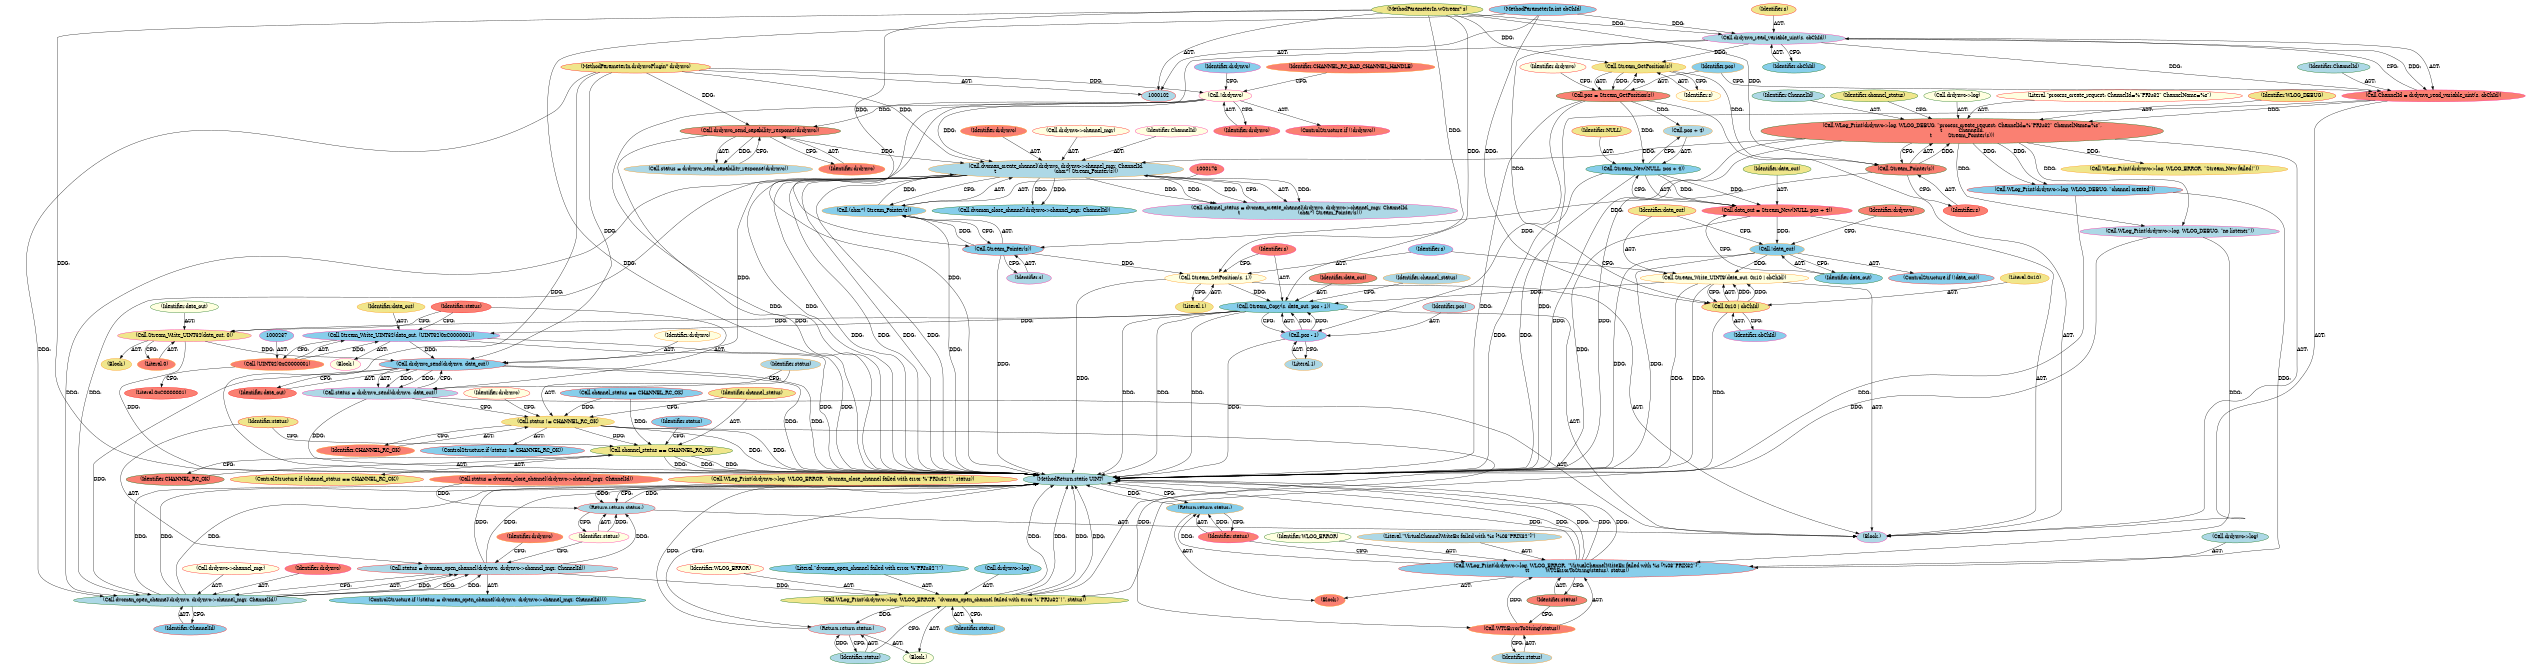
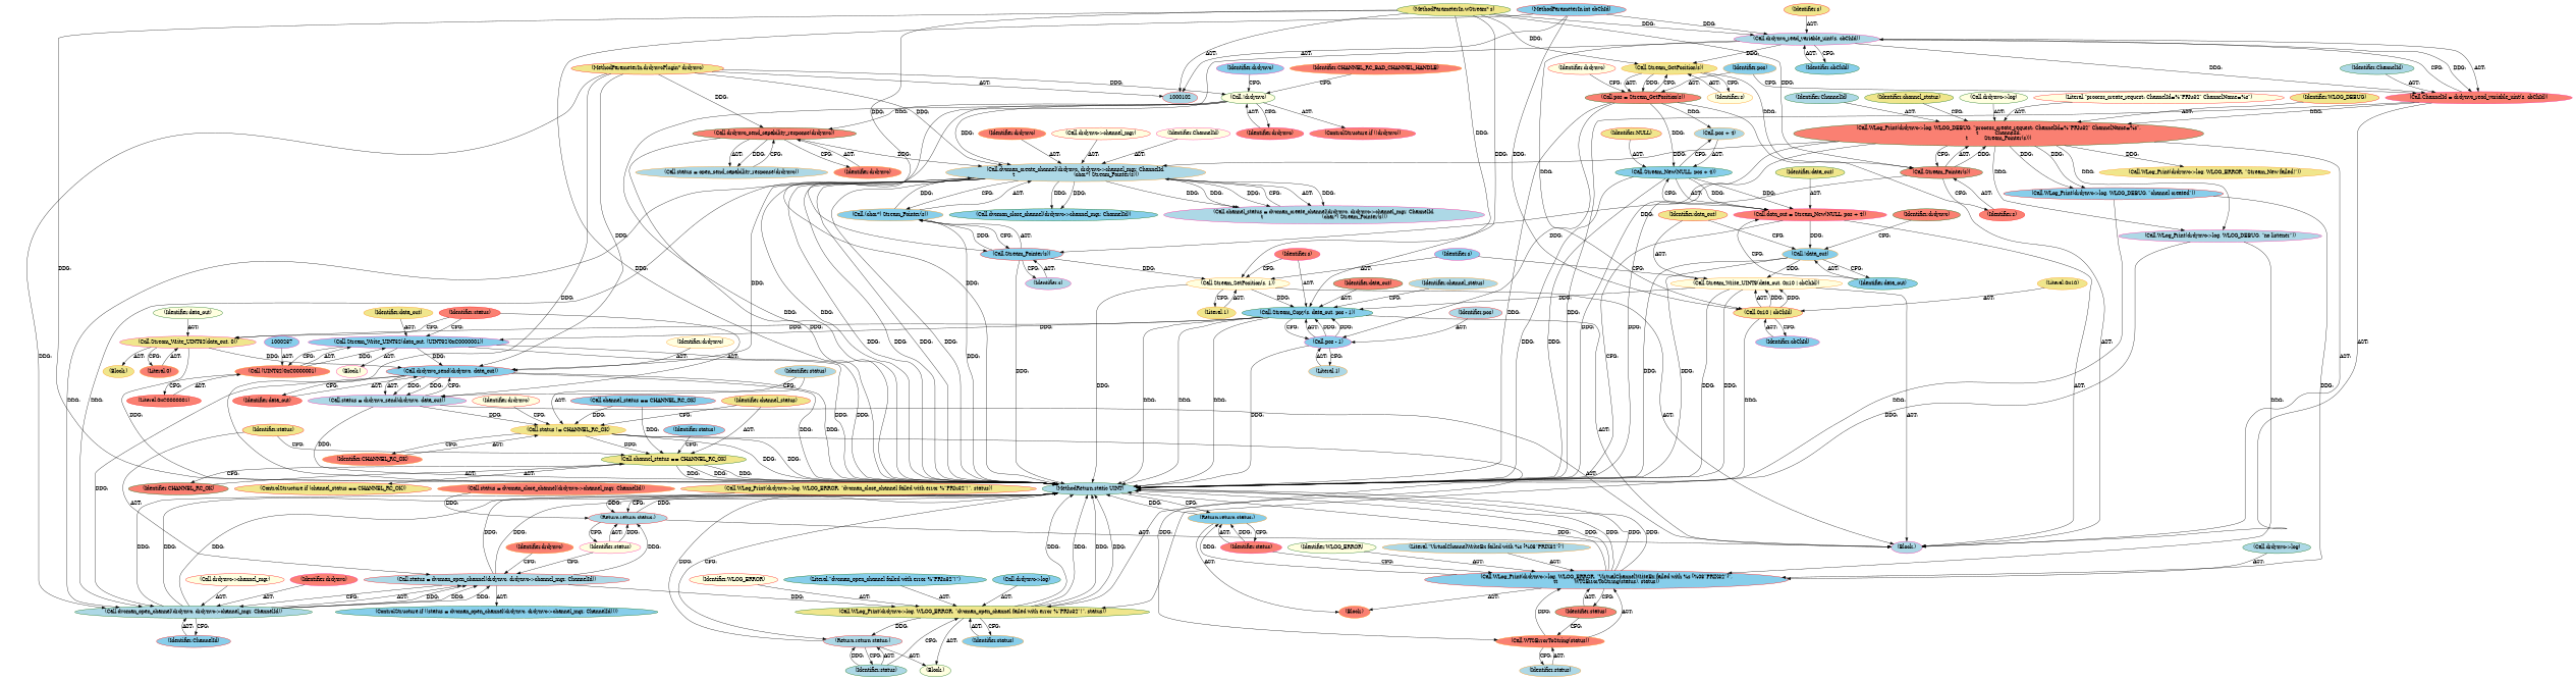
  digraph {
    node [color=red fillcolor=salmon style=filled]
    n1 [fillcolor=skyblue label="(Call,drdynvc_send(drdynvc, data_out))"]
    n2 [color=deeppink fillcolor=lightblue label="(Call,status = drdynvc_send(drdynvc, data_out))"]
    n3 [color=darkgreen fillcolor=lightblue label="(Call,dvcman_open_channel(drdynvc, drdynvc->channel_mgr, ChannelId))"]
    n4 [label="(Identifier,data_out)"]
    n5 [color=darkgreen fillcolor=lightblue label="(MethodReturn,static UINT)"]
    n6 [color=deeppink fillcolor=lightblue label="(Block,)"]
    n7 [color=darkorange fillcolor=khaki label="(Call,status != CHANNEL_RC_OK)"]
    n8 [fillcolor=lightblue label="(Call,status = dvcman_open_channel(drdynvc, drdynvc->channel_mgr, ChannelId))"]
    n9 [fillcolor=skyblue label="(Identifier,ChannelId)"]
    n10 [color=darkorange fillcolor=skyblue label="(Return,return status;)"]
    n11 [fillcolor=lightblue label="(Return,return status;)"]
    n12 [fillcolor=lightblue label="(Return,return status;)"]
    n13 [color=darkorange fillcolor=lightblue label="(Call,dvcman_create_channel(drdynvc, drdynvc->channel_mgr, ChannelId,\n\t                                       (char*) Stream_Pointer(s)))"]
    n14 [color=darkorange fillcolor=skyblue label="(Call,(char*) Stream_Pointer(s))"]
    n15 [color=deeppink fillcolor=lightblue label="(Call,channel_status = dvcman_create_channel(drdynvc, drdynvc->channel_mgr, ChannelId,\n\t                                       (char*) Stream_Pointer(s)))"]
    n16 [color=darkgreen fillcolor=skyblue label="(Call,dvcman_close_channel(drdynvc->channel_mgr, ChannelId))"]
    n17 [fillcolor=skyblue label="(Call,Stream_Pointer(s))"]
-   n18 [color=deeppink fillcolor=lightyellow label="(Call,!drdynvc)"]
+   n18 [color=darkgreen fillcolor=lightyellow label="(Call,!drdynvc)"]
    n19 [color=darkgreen label="(Call,drdynvc_send_capability_response(drdynvc))"]
    n20 [color=deeppink label="(Identifier,drdynvc)"]
    n21 [color=deeppink label="(ControlStructure,if (!drdynvc))"]
-   n22 [color=darkorange fillcolor=lightblue label="(Call,status = drdynvc_send_capability_response(drdynvc))"]
+   n22 [color=darkorange fillcolor=lightblue label="(Call,status = open_send_capability_response(drdynvc))"]
    n23 [color=darkorange label="(Identifier,drdynvc)"]
    n24 [fillcolor=khaki label="(MethodParameterIn,drdynvcPlugin* drdynvc)"]
    1000102 [fillcolor=lightblue]
    n26 [color=darkgreen label="(Call,WLog_Print(drdynvc->log, WLOG_DEBUG, \"process_create_request: ChannelId=%\"PRIu32\" ChannelName=%s\",\n\t           ChannelId,\n\t           Stream_Pointer(s)))"]
    n27 [color=darkgreen label="(Call,Stream_Pointer(s))"]
    n28 [fillcolor=skyblue label="(Call,WLog_Print(drdynvc->log, WLOG_DEBUG, \"channel created\"))"]
    n29 [color=deeppink fillcolor=lightblue label="(Call,WLog_Print(drdynvc->log, WLOG_DEBUG, \"no listener\"))"]
    n30 [color=darkorange fillcolor=khaki label="(Call,WLog_Print(drdynvc->log, WLOG_ERROR, \"Stream_New failed!\"))"]
    n31 [label="(Identifier,s)"]
    n32 [fillcolor=skyblue label="(Call,WLog_Print(drdynvc->log, WLOG_ERROR, \"VirtualChannelWriteEx failed with %s [%08\"PRIX32\"]\",\n\t\t           WTSErrorToString(status), status))"]
    n33 [color=darkgreen fillcolor=khaki label="(Call,WLog_Print(drdynvc->log, WLOG_ERROR, \"dvcman_open_channel failed with error %\"PRIu32\"!\", status))"]
    n34 [color=deeppink label="(Call,ChannelId = drdynvc_read_variable_uint(s, cbChId))"]
    n35 [color=deeppink fillcolor=lightblue label="(Call,drdynvc_read_variable_uint(s, cbChId))"]
    n36 [color=darkorange fillcolor=khaki label="(Call,Stream_GetPosition(s))"]
    n37 [fillcolor=khaki label="(Call,0x10 | cbChId)"]
    n38 [color=darkgreen fillcolor=skyblue label="(Identifier,cbChId)"]
    n39 [color=darkgreen label="(Call,pos = Stream_GetPosition(s))"]
    n40 [color=darkorange fillcolor=lightyellow label="(Identifier,s)"]
    n41 [color=darkorange fillcolor=lightyellow label="(Call,Stream_Write_UINT8(data_out, 0x10 | cbChId))"]
    n42 [color=deeppink fillcolor=skyblue label="(Identifier,cbChId)"]
    n43 [color=darkgreen fillcolor=khaki label="(MethodParameterIn,wStream* s)"]
    n44 [color=darkgreen fillcolor=skyblue label="(Call,Stream_Copy(s, data_out, pos - 1))"]
    n45 [color=darkorange fillcolor=lightyellow label="(Call,Stream_SetPosition(s, 1))"]
    n46 [color=deeppink fillcolor=lightblue label="(Identifier,s)"]
    n47 [color=deeppink fillcolor=skyblue label="(Call,Stream_Write_UINT32(data_out, (UINT32)0xC0000001))"]
    n48 [color=deeppink fillcolor=skyblue label="(Call,pos - 1)"]
    n49 [color=deeppink fillcolor=khaki label="(Call,Stream_Write_UINT32(data_out, 0))"]
    n50 [color=darkorange fillcolor=khaki label="(Literal,1)"]
    n51 [fillcolor=skyblue label="(MethodParameterIn,int cbChId)"]
    n52 [color=darkgreen fillcolor=skyblue label="(Call,Stream_New(NULL, pos + 4))"]
    n53 [color=darkorange fillcolor=lightblue label="(Call,pos + 4)"]
    n54 [color=darkorange label="(Call,(UINT32)0xC0000001)"]
    n55 [color=deeppink fillcolor=lightyellow label="(Block,)"]
    n56 [label="(Literal,0xC0000001)"]
    n57 [color=darkorange fillcolor=lightblue label="(Literal,1)"]
    n58 [color=darkorange fillcolor=khaki label="(Block,)"]
    n59 [color=darkorange label="(Literal,0)"]
    n60 [color=darkorange fillcolor=skyblue label="(Call,!data_out)"]
-   n61 [fillcolor=skyblue label="(ControlStructure,if (!data_out))"]
    n62 [color=darkgreen fillcolor=skyblue label="(Identifier,data_out)"]
    n63 [color=deeppink label="(Call,data_out = Stream_New(NULL, pos + 4))"]
    n64 [color=darkorange label="(Call,WTSErrorToString(status))"]
    n65 [color=darkgreen fillcolor=khaki label="(Call,channel_status == CHANNEL_RC_OK)"]
    n66 [color=darkorange label="(Identifier,CHANNEL_RC_OK)"]
-   n67 [fillcolor=skyblue label="(ControlStructure,if (status != CHANNEL_RC_OK))"]
    n68 [color=darkorange fillcolor=lightblue label="(Identifier,status)"]
    n69 [color=darkgreen label="(Identifier,CHANNEL_RC_OK)"]
    n70 [fillcolor=khaki label="(ControlStructure,if (channel_status == CHANNEL_RC_OK))"]
    n71 [color=darkgreen label="(Identifier,status)"]
    n72 [color=darkorange label="(Block,)"]
    n73 [color=deeppink label="(Identifier,status)"]
    n74 [color=darkgreen fillcolor=skyblue label="(ControlStructure,if ((status = dvcman_open_channel(drdynvc, drdynvc->channel_mgr, ChannelId))))"]
    n75 [color=darkorange fillcolor=skyblue label="(Identifier,status)"]
    n76 [color=darkgreen fillcolor=lightyellow label="(Block,)"]
    n77 [color=deeppink fillcolor=lightyellow label="(Identifier,status)"]
    n78 [color=darkgreen fillcolor=lightblue label="(Identifier,status)"]
    n79 [fillcolor=khaki label="(Identifier,NULL)"]
    n80 [color=darkorange fillcolor=lightyellow label="(Identifier,drdynvc)"]
    n81 [fillcolor=lightyellow label="(Call,drdynvc->channel_mgr)"]
    n82 [color=darkorange label="(Identifier,CHANNEL_RC_BAD_CHANNEL_HANDLE)"]
    n83 [fillcolor=skyblue label="(Call,channel_status == CHANNEL_RC_OK)"]
    n84 [color=darkorange label="(Identifier,drdynvc)"]
    n85 [fillcolor=lightblue label="(Identifier,pos)"]
    n86 [label="(Identifier,status)"]
    n87 [fillcolor=khaki label="(Identifier,WLOG_DEBUG)"]
    n88 [color=darkorange label="(Identifier,drdynvc)"]
    n89 [color=darkorange label="(Call,status = dvcman_close_channel(drdynvc->channel_mgr, ChannelId))"]
    n90 [fillcolor=lightyellow label="(Call,drdynvc->channel_mgr)"]
    n91 [fillcolor=lightyellow label="(Identifier,drdynvc)"]
    n92 [color=darkgreen fillcolor=lightblue label="(Identifier,ChannelId)"]
    n93 [fillcolor=lightyellow label="(Identifier,drdynvc)"]
    n94 [color=darkgreen fillcolor=khaki label="(Identifier,channel_status)"]
    n95 [fillcolor=skyblue label="(Identifier,status)"]
    n96 [color=darkgreen label="(Identifier,drdynvc)"]
    n97 [fillcolor=lightyellow label="(Identifier,WLOG_ERROR)"]
    n98 [color=darkgreen fillcolor=lightblue label="(Call,drdynvc->log)"]
    n99 [color=darkgreen fillcolor=lightyellow label="(Identifier,data_out)"]
    n100 [fillcolor=khaki label="(Call,WLog_Print(drdynvc->log, WLOG_ERROR, \"dvcman_close_channel failed with error %\"PRIu32\"!\", status))"]
    n101 [color=darkorange fillcolor=skyblue label="(Identifier,pos)"]
    n102 [color=deeppink fillcolor=skyblue label="(Identifier,s)"]
    n103 [color=deeppink label="(Identifier,drdynvc)"]
    n104 [color=darkgreen fillcolor=lightyellow label="(Identifier,WLOG_ERROR)"]
    n105 [color=deeppink fillcolor=lightyellow label="(Identifier,ChannelId)"]
    n106 [fillcolor=khaki label="(Identifier,s)"]
    n107 [color=darkgreen fillcolor=skyblue label="(Literal,\"dvcman_open_channel failed with error %\"PRIu32\"!\")"]
    n108 [color=darkgreen fillcolor=skyblue label="(Call,drdynvc->log)"]
    n109 [color=darkgreen fillcolor=lightblue label="(Identifier,ChannelId)"]
    n110 [color=darkgreen label="(Identifier,data_out)"]
    n111 [fillcolor=khaki label="(Identifier,channel_status)"]
    n112 [color=deeppink fillcolor=skyblue label="(Identifier,drdynvc)"]
    n113 [color=darkorange fillcolor=lightblue label="(Literal,\"VirtualChannelWriteEx failed with %s [%08\"PRIX32\"]\")"]
    n114 [color=darkorange fillcolor=lightblue label="(Identifier,status)"]
    n115 [fillcolor=khaki label="(Identifier,status)"]
    n116 [color=darkgreen fillcolor=khaki label="(Identifier,data_out)"]
    n117 [color=darkorange fillcolor=lightblue label="(Identifier,channel_status)"]
    n118 [color=deeppink label="(Identifier,s)"]
    n119 [color=darkgreen fillcolor=lightyellow label="(Call,drdynvc->log)"]
    n120 [fillcolor=lightyellow label="(Literal,\"process_create_request: ChannelId=%\"PRIu32\" ChannelName=%s\")"]
    n121 [color=darkorange fillcolor=khaki label="(Identifier,data_out)"]
    n122 [color=darkorange fillcolor=khaki label="(Literal,0x10)"]
    n123 [fillcolor=khaki label="(Identifier,data_out)"]
-   1000176 [color=deeppink]
    1000237 [color=deeppink fillcolor=skyblue]
    n1 -> n2 [label="AST: "]
    n1 -> n2 [label="DDG: "]
    n1 -> n2 [label="DDG: "]
    n1 -> n3 [label="DDG: "]
    n1 -> n4 [label="CFG: "]
    n1 -> n5 [label="DDG: "]
    n1 -> n5 [label="DDG: "]
    n2 -> n1 [label="CFG: "]
    n2 -> n5 [label="DDG: "]
    n2 -> n6 [label="AST: "]
-   n2 -> n7 [label="CFG: "]
+   n2 -> n7 [label="DDG: "]
    n3 -> n5 [label="DDG: "]
    n3 -> n5 [label="DDG: "]
    n3 -> n5 [label="DDG: "]
    n3 -> n8 [label="AST: "]
    n3 -> n8 [label="DDG: "]
    n3 -> n8 [label="DDG: "]
    n3 -> n8 [label="DDG: "]
    n3 -> n9 [label="CFG: "]
    n4 -> n1 [label="AST: "]
    n5 -> n10 [label="CFG: "]
    n5 -> n11 [label="CFG: "]
    n5 -> n12 [label="CFG: "]
    n7 -> n5 [label="DDG: "]
    n7 -> n5 [label="DDG: "]
    n7 -> n64 [label="DDG: "]
    n7 -> n65 [label="DDG: "]
    n7 -> n66 [label="CFG: "]
-   n7 -> n67 [label="AST: "]
    n8 -> n3 [label="CFG: "]
    n8 -> n5 [label="DDG: "]
    n8 -> n5 [label="DDG: "]
    n8 -> n11 [label="DDG: "]
    n8 -> n33 [label="DDG: "]
    n8 -> n74 [label="AST: "]
    n9 -> n3 [label="AST: "]
    n10 -> n5 [label="DDG: "]
    n10 -> n72 [label="AST: "]
    n10 -> n73 [label="CFG: "]
    n11 -> n5 [label="DDG: "]
    n11 -> n6 [label="AST: "]
    n11 -> n77 [label="CFG: "]
    n12 -> n5 [label="DDG: "]
    n12 -> n76 [label="AST: "]
    n12 -> n78 [label="CFG: "]
    n13 -> n1 [label="DDG: "]
    n13 -> n3 [label="DDG: "]
    n13 -> n3 [label="DDG: "]
    n13 -> n5 [label="DDG: "]
    n13 -> n5 [label="DDG: "]
    n13 -> n5 [label="DDG: "]
    n13 -> n5 [label="DDG: "]
    n13 -> n14 [label="CFG: "]
    n13 -> n15 [label="AST: "]
    n13 -> n15 [label="DDG: "]
    n13 -> n15 [label="DDG: "]
    n13 -> n15 [label="DDG: "]
    n13 -> n15 [label="DDG: "]
    n13 -> n16 [label="DDG: "]
    n13 -> n16 [label="DDG: "]
    n14 -> n5 [label="DDG: "]
    n14 -> n13 [label="AST: "]
    n14 -> n13 [label="DDG: "]
    n14 -> n17 [label="CFG: "]
    n15 -> n13 [label="CFG: "]
    n17 -> n5 [label="DDG: "]
    n17 -> n14 [label="AST: "]
    n17 -> n14 [label="DDG: "]
    n17 -> n45 [label="DDG: "]
    n17 -> n46 [label="CFG: "]
    n18 -> n5 [label="DDG: "]
    n18 -> n5 [label="DDG: "]
    n18 -> n13 [label="DDG: "]
    n18 -> n19 [label="DDG: "]
    n18 -> n20 [label="CFG: "]
    n18 -> n21 [label="AST: "]
    n19 -> n5 [label="DDG: "]
    n19 -> n13 [label="DDG: "]
    n19 -> n22 [label="AST: "]
    n19 -> n22 [label="DDG: "]
    n19 -> n23 [label="CFG: "]
    n20 -> n18 [label="AST: "]
    n22 -> n19 [label="CFG: "]
    n23 -> n19 [label="AST: "]
    n24 -> n1 [label="DDG: "]
    n24 -> n3 [label="DDG: "]
    n24 -> n5 [label="DDG: "]
    n24 -> n13 [label="DDG: "]
    n24 -> n18 [label="DDG: "]
    n24 -> n19 [label="DDG: "]
    n24 -> 1000102 [label="AST: "]
    n26 -> n5 [label="DDG: "]
    n26 -> n5 [label="DDG: "]
    n26 -> n6 [label="AST: "]
    n26 -> n13 [label="DDG: "]
    n26 -> n27 [label="CFG: "]
    n26 -> n28 [label="DDG: "]
    n26 -> n28 [label="DDG: "]
    n26 -> n29 [label="DDG: "]
    n26 -> n29 [label="DDG: "]
    n26 -> n30 [label="DDG: "]
    n27 -> n17 [label="DDG: "]
    n27 -> n26 [label="AST: "]
    n27 -> n26 [label="DDG: "]
    n27 -> n31 [label="CFG: "]
    n28 -> n32 [label="DDG: "]
    n28 -> n33 [label="DDG: "]
    n29 -> n32 [label="DDG: "]
    n29 -> n33 [label="DDG: "]
    n31 -> n27 [label="AST: "]
    n32 -> n5 [label="DDG: "]
    n32 -> n5 [label="DDG: "]
    n32 -> n5 [label="DDG: "]
    n32 -> n5 [label="DDG: "]
    n32 -> n5 [label="DDG: "]
    n32 -> n10 [label="DDG: "]
    n32 -> n71 [label="CFG: "]
    n32 -> n72 [label="AST: "]
    n33 -> n5 [label="DDG: "]
    n33 -> n5 [label="DDG: "]
    n33 -> n5 [label="DDG: "]
    n33 -> n5 [label="DDG: "]
    n33 -> n12 [label="DDG: "]
    n33 -> n75 [label="CFG: "]
    n33 -> n76 [label="AST: "]
    n34 -> n5 [label="DDG: "]
    n34 -> n6 [label="AST: "]
    n34 -> n26 [label="DDG: "]
    n34 -> n35 [label="CFG: "]
    n35 -> n5 [label="DDG: "]
    n35 -> n34 [label="AST: "]
    n35 -> n34 [label="DDG: "]
    n35 -> n34 [label="DDG: "]
    n35 -> n36 [label="DDG: "]
    n35 -> n37 [label="DDG: "]
    n35 -> n38 [label="CFG: "]
    n36 -> n27 [label="DDG: "]
    n36 -> n39 [label="AST: "]
    n36 -> n39 [label="DDG: "]
    n36 -> n40 [label="CFG: "]
    n37 -> n5 [label="DDG: "]
    n37 -> n41 [label="AST: "]
    n37 -> n41 [label="DDG: "]
    n37 -> n41 [label="DDG: "]
    n37 -> n42 [label="CFG: "]
    n38 -> n35 [label="AST: "]
    n39 -> n5 [label="DDG: "]
    n39 -> n6 [label="AST: "]
    n39 -> n36 [label="CFG: "]
    n39 -> n48 [label="DDG: "]
    n39 -> n52 [label="DDG: "]
    n39 -> n53 [label="DDG: "]
    n40 -> n36 [label="AST: "]
    n41 -> n5 [label="DDG: "]
    n41 -> n5 [label="DDG: "]
    n41 -> n6 [label="AST: "]
-   n41 -> n37 [label="CFG: "]
    n41 -> n44 [label="DDG: "]
    n42 -> n37 [label="AST: "]
    n43 -> n5 [label="DDG: "]
    n43 -> n17 [label="DDG: "]
    n43 -> 1000102 [label="AST: "]
    n43 -> n27 [label="DDG: "]
    n43 -> n35 [label="DDG: "]
    n43 -> n36 [label="DDG: "]
    n43 -> n44 [label="DDG: "]
    n43 -> n45 [label="DDG: "]
    n44 -> n5 [label="DDG: "]
    n44 -> n5 [label="DDG: "]
    n44 -> n5 [label="DDG: "]
    n44 -> n6 [label="AST: "]
    n44 -> n47 [label="DDG: "]
    n44 -> n48 [label="CFG: "]
    n44 -> n49 [label="DDG: "]
    n45 -> n5 [label="DDG: "]
    n45 -> n6 [label="AST: "]
    n45 -> n44 [label="DDG: "]
    n45 -> n50 [label="CFG: "]
    n46 -> n17 [label="AST: "]
    n47 -> n1 [label="DDG: "]
    n47 -> n5 [label="DDG: "]
    n47 -> n5 [label="DDG: "]
    n47 -> n54 [label="CFG: "]
    n47 -> n55 [label="AST: "]
    n48 -> n5 [label="DDG: "]
    n48 -> n44 [label="AST: "]
    n48 -> n44 [label="DDG: "]
    n48 -> n44 [label="DDG: "]
    n48 -> n57 [label="CFG: "]
    n49 -> n1 [label="DDG: "]
    n49 -> n5 [label="DDG: "]
    n49 -> n58 [label="AST: "]
    n49 -> n59 [label="CFG: "]
    n50 -> n45 [label="AST: "]
    n51 -> n5 [label="DDG: "]
    n51 -> 1000102 [label="AST: "]
    n51 -> n35 [label="DDG: "]
    n51 -> n37 [label="DDG: "]
    n52 -> n5 [label="DDG: "]
    n52 -> n5 [label="DDG: "]
    n52 -> n53 [label="CFG: "]
    n52 -> n63 [label="AST: "]
    n52 -> n63 [label="DDG: "]
    n52 -> n63 [label="DDG: "]
    n53 -> n52 [label="AST: "]
    n54 -> n47 [label="AST: "]
    n54 -> n47 [label="DDG: "]
    n54 -> n56 [label="CFG: "]
+   n56 -> n54 [label="AST: "]
    n57 -> n48 [label="AST: "]
    n59 -> n49 [label="AST: "]
    n60 -> n5 [label="DDG: "]
    n60 -> n5 [label="DDG: "]
    n60 -> n41 [label="DDG: "]
-   n60 -> n61 [label="AST: "]
    n60 -> n62 [label="CFG: "]
    n62 -> n60 [label="AST: "]
    n62 -> n63 [label="CFG: "]
-   n63 -> n5 [label="DDG: "]
+   n63 -> n5 [label="CFG: "]
    n63 -> n6 [label="AST: "]
    n63 -> n52 [label="CFG: "]
    n63 -> n60 [label="DDG: "]
    n64 -> n32 [label="AST: "]
    n64 -> n32 [label="DDG: "]
    n64 -> n68 [label="CFG: "]
    n65 -> n5 [label="DDG: "]
    n65 -> n5 [label="DDG: "]
    n65 -> n5 [label="DDG: "]
    n65 -> n69 [label="CFG: "]
    n65 -> n70 [label="AST: "]
    n66 -> n7 [label="AST: "]
    n68 -> n64 [label="AST: "]
    n69 -> n65 [label="AST: "]
    n71 -> n32 [label="AST: "]
    n71 -> n64 [label="CFG: "]
    n73 -> n10 [label="AST: "]
    n73 -> n10 [label="DDG: "]
    n73 -> n32 [label="CFG: "]
    n75 -> n33 [label="AST: "]
    n77 -> n8 [label="CFG: "]
    n77 -> n11 [label="AST: "]
    n77 -> n11 [label="DDG: "]
    n78 -> n12 [label="AST: "]
    n78 -> n12 [label="DDG: "]
    n78 -> n33 [label="CFG: "]
    n79 -> n52 [label="AST: "]
    n80 -> n1 [label="AST: "]
    n81 -> n3 [label="AST: "]
    n82 -> n18 [label="CFG: "]
    n83 -> n7 [label="DDG: "]
    n83 -> n65 [label="DDG: "]
    n84 -> n8 [label="CFG: "]
    n85 -> n48 [label="AST: "]
    n86 -> n2 [label="AST: "]
    n86 -> n47 [label="CFG: "]
    n86 -> n49 [label="CFG: "]
    n87 -> n26 [label="AST: "]
    n88 -> n13 [label="AST: "]
    n89 -> n11 [label="DDG: "]
    n90 -> n13 [label="AST: "]
    n91 -> n7 [label="CFG: "]
    n92 -> n26 [label="AST: "]
    n93 -> n39 [label="CFG: "]
    n94 -> n26 [label="CFG: "]
    n95 -> n65 [label="CFG: "]
    n96 -> n60 [label="CFG: "]
    n97 -> n33 [label="AST: "]
    n98 -> n32 [label="AST: "]
    n99 -> n49 [label="AST: "]
    n100 -> n11 [label="DDG: "]
    n101 -> n34 [label="CFG: "]
    n101 -> n39 [label="AST: "]
    n102 -> n41 [label="CFG: "]
    n102 -> n45 [label="AST: "]
    n103 -> n3 [label="AST: "]
    n104 -> n32 [label="AST: "]
    n105 -> n13 [label="AST: "]
    n106 -> n35 [label="AST: "]
    n107 -> n33 [label="AST: "]
    n108 -> n33 [label="AST: "]
    n109 -> n34 [label="AST: "]
    n110 -> n44 [label="AST: "]
    n111 -> n7 [label="CFG: "]
    n111 -> n65 [label="AST: "]
    n112 -> n18 [label="CFG: "]
    n113 -> n32 [label="AST: "]
    n114 -> n2 [label="CFG: "]
    n114 -> n7 [label="AST: "]
    n115 -> n8 [label="AST: "]
    n115 -> n65 [label="CFG: "]
    n116 -> n63 [label="AST: "]
    n117 -> n44 [label="CFG: "]
    n118 -> n44 [label="AST: "]
    n118 -> n45 [label="CFG: "]
    n119 -> n26 [label="AST: "]
    n120 -> n26 [label="AST: "]
    n121 -> n47 [label="AST: "]
    n122 -> n37 [label="AST: "]
    n123 -> n41 [label="AST: "]
    n123 -> n60 [label="CFG: "]
-   1000176 -> n14 [label="AST: "]
    1000237 -> n54 [label="AST: "]
  }
